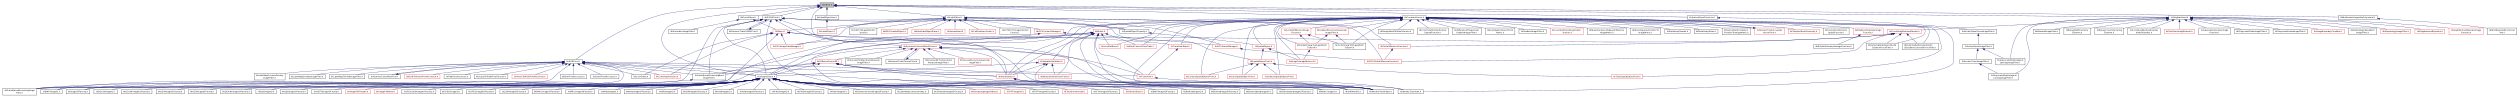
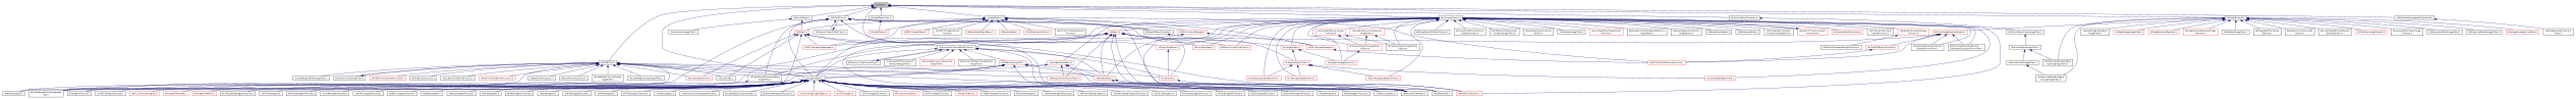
  digraph {
    fontname="Liberation Sans"
    node [color=black fillcolor=white fontname="Liberation Sans" fontsize=10 shape=record style=filled]
    edge [color=midnightblue dir=back fontname="Liberation Sans" fontsize=10 labelfontname=Helvetica labelfontsize=10 style=solid]
    n1 [fillcolor=grey75 fontcolor=black height=0.2 label="itkIndent.h" width=0.4]
    n2 [height=0.2 label="itkAnchorOpenCloseLine.h" width=0.4]
    n3 [height=0.2 label="itkCovariantVector.h" width=0.4]
    n4 [height=0.2 label="itkImageIOBase.h" width=0.4]
-   n5 [color=red height=0.2 label="itkSymmetricSecondRankTensor.h" width=0.4]
+   n5 [height=0.2 label="itkSymmetricSecondRankTensor.h" width=0.4]
    n6 [height=0.2 label="itkEventObject.h" width=0.4]
    n7 [height=0.2 label="itkLabelObjectLine.h" width=0.4]
    n8 [height=0.2 label="itkLightObject.h" width=0.4]
    n9 [height=0.2 label="itkMultivariateLegendrePolynomial.h" width=0.4]
    n10 [height=0.2 label="itkNeighborhood.h" width=0.4]
    n11 [height=0.2 label="itkRGBAPixel.h" width=0.4]
    n12 [height=0.2 label="itkRGBPixel.h" width=0.4]
    n13 [height=0.2 label="itkAnchorOpenCloseImageFilter.h" width=0.4]
    n14 [color=red height=0.2 label="itkBSplineInterpolateImage\lFunction.h" width=0.4]
    n15 [height=0.2 label="itkBinaryMask3DMeshSource.h" width=0.4]
    n16 [color=red height=0.2 label="itkCentralDifferenceImage\lFunction.h" width=0.4]
    n17 [color=red height=0.2 label="itkDefaultImageToImageMetric\lTraitsv4.h" width=0.4]
    n18 [color=red height=0.2 label="itkImageToImageMetricv4.h" width=0.4]
    n19 [height=0.2 label="itkVectorImageToImageMetric\lTraitsv4.h" width=0.4]
    n20 [height=0.2 label="itkConicShellInteriorExterior\lSpatialFunction.h" width=0.4]
    n21 [color=red height=0.2 label="itkContourSpatialObjectPoint.h" width=0.4]
    n22 [height=0.2 label="itkDeformableSimplexMesh3\lDBalloonForceFilter.h" width=0.4]
    n23 [height=0.2 label="itkDeformableSimplexMesh3\lDGradientConstraintForceFilter.h" width=0.4]
    n24 [height=0.2 label="itkDifferenceOfGaussians\lGradientImageFilter.h" width=0.4]
    n25 [height=0.2 label="itkEuclideanDistancePoint\lMetric.h" width=0.4]
    n26 [height=0.2 label="itkGradientImageFilter.h" width=0.4]
    n27 [color=red height=0.2 label="itkGradientRecursiveGaussian\lImageFilter.h" width=0.4]
-   n28 [height=0.2 label="itkIdentityTransform.h" width=0.4]
+   n28 [color=red height=0.2 label="itkIdentityTransform.h" width=0.4]
    n29 [color=red height=0.2 label="itkLevelSetBase.h" width=0.4]
    n30 [color=red height=0.2 label="itkLevelSetMotionRegistration\lFunction.h" width=0.4]
    n31 [color=red height=0.2 label="itkLineSpatialObjectPoint.h" width=0.4]
    n32 [color=red height=0.2 label="itkMatrix.h" width=0.4]
    n33 [color=red height=0.2 label="itkMeshConvertPixelTraits.h" width=0.4]
    n34 [color=red height=0.2 label="itkMeshIOBase.h" width=0.4]
    n35 [height=0.2 label="itkMeshIOTestHelper.h" width=0.4]
    n36 [height=0.2 label="itkMeanReciprocalSquareDifference\lImageMetric.h" width=0.4]
    n37 [height=0.2 label="itkMeanSquaresPointSetTo\lImageMetric.h" width=0.4]
    n38 [height=0.2 label="itkMetaArrayReader.h" width=0.4]
    n39 [height=0.2 label="itkMetaArrayWriter.h" width=0.4]
    n40 [height=0.2 label="itkNormalizedCorrelation\lPointSetToImageMetric.h" width=0.4]
    n41 [color=red height=0.2 label="itkNumericTraitsCovariant\lVectorPixel.h" width=0.4]
    n42 [color=red height=0.2 label="itkSimplexMeshGeometry.h" width=0.4]
    n43 [color=red height=0.2 label="itkSpatialObject.h" width=0.4]
    n44 [color=red height=0.2 label="itkSurfaceSpatialObjectPoint.h" width=0.4]
    n45 [color=red height=0.2 label="itkTubeSpatialObjectPoint.h" width=0.4]
    n46 [height=0.2 label="itkTorusInteriorExterior\lSpatialFunction.h" width=0.4]
    n47 [color=red height=0.2 label="itkTransformBase.h" width=0.4]
    n48 [color=red height=0.2 label="itkVariableSizeMatrix.h" width=0.4]
    n49 [height=0.2 label="itkBMPImageIO.h" width=0.4]
    n50 [height=0.2 label="itkBMPImageIOFactory.h" width=0.4]
    n51 [height=0.2 label="itkBioRadImageIO.h" width=0.4]
    n52 [height=0.2 label="itkBioRadImageIOFactory.h" width=0.4]
    n53 [height=0.2 label="itkBruker2dseqImageIO.h" width=0.4]
    n54 [height=0.2 label="itkBruker2dseqImageIOFactory.h" width=0.4]
    n55 [height=0.2 label="itkGDCMImageIO.h" width=0.4]
    n56 [height=0.2 label="itkGDCMImageIOFactory.h" width=0.4]
    n57 [height=0.2 label="itkGE4ImageIOFactory.h" width=0.4]
    n58 [height=0.2 label="itkGE5ImageIOFactory.h" width=0.4]
    n59 [height=0.2 label="itkGEAdwImageIOFactory.h" width=0.4]
    n60 [height=0.2 label="itkGiplImageIO.h" width=0.4]
    n61 [height=0.2 label="itkGiplImageIOFactory.h" width=0.4]
    n62 [height=0.2 label="itkHDF5ImageIOFactory.h" width=0.4]
+   n63 [color=red height=0.2 label="itkIPLCommonImageIO.h" width=0.4]
    n64 [color=red height=0.2 label="itkImageFileReader.h" width=0.4]
    n65 [color=red height=0.2 label="itkImageFileWriter.h" width=0.4]
    n66 [height=0.2 label="itkImageIOFactory.h" width=0.4]
    n67 [height=0.2 label="itkJPEG2000ImageIOFactory.h" width=0.4]
    n68 [height=0.2 label="itkJPEGImageIO.h" width=0.4]
    n69 [height=0.2 label="itkJPEGImageIOFactory.h" width=0.4]
    n70 [height=0.2 label="itkLSMImageIOFactory.h" width=0.4]
    n71 [height=0.2 label="itkMINCImageIO.h" width=0.4]
    n72 [height=0.2 label="itkMINCImageIOFactory.h" width=0.4]
    n73 [height=0.2 label="itkMRCImageIOFactory.h" width=0.4]
    n74 [height=0.2 label="itkMetaImageIO.h" width=0.4]
    n75 [height=0.2 label="itkMetaImageIOFactory.h" width=0.4]
    n76 [height=0.2 label="itkNiftiImageIO.h" width=0.4]
    n77 [height=0.2 label="itkNiftiImageIOFactory.h" width=0.4]
    n78 [height=0.2 label="itkNrrdImageIO.h" width=0.4]
    n79 [height=0.2 label="itkNrrdImageIOFactory.h" width=0.4]
    n80 [height=0.2 label="itkPNGImageIO.h" width=0.4]
    n81 [height=0.2 label="itkPNGImageIOFactory.h" width=0.4]
    n82 [height=0.2 label="itkRawImageIO.h" width=0.4]
    n83 [height=0.2 label="itkSiemensVisionImageIOFactory.h" width=0.4]
    n84 [height=0.2 label="itkLabelMapContourOverlay.h" width=0.4]
    n85 [height=0.2 label="itkStimulateImageIOFactory.h" width=0.4]
    n86 [color=red height=0.2 label="itkStreamingImageIOBase.h" width=0.4]
    n87 [color=red height=0.2 label="itkTIFFImageIO.h" width=0.4]
    n88 [height=0.2 label="itkTIFFImageIOFactory.h" width=0.4]
    n89 [color=red height=0.2 label="itkTestDriverInclude.h" width=0.4]
    n90 [height=0.2 label="itkVTKImageIOFactory.h" width=0.4]
    n91 [color=red height=0.2 label="itkVideoIOBase.h" width=0.4]
    n92 [color=red height=0.2 label="itkTransform.h" width=0.4]
    n93 [color=red height=0.2 label="itkDiffusionTensor3D.h" width=0.4]
    n94 [height=0.2 label="itkHessian3DToVesselness\lMeasureImageFilter.h" width=0.4]
    n95 [color=red height=0.2 label="itkHessianRecursiveGaussian\lImageFilter.h" width=0.4]
    n96 [height=0.2 label="itkHessianToObjectnessMeasure\lImageFilter.h" width=0.4]
    n97 [height=0.2 label="itkNumericTraitsTensorPixel.h" width=0.4]
    n98 [height=0.2 label="itkNormalizeImageFilter.h" width=0.4]
    n99 [color=red height=0.2 label="itkObject.h" width=0.4]
    n100 [color=red height=0.2 label="itkLabelObject.h" width=0.4]
    n101 [color=red height=0.2 label="itkGPUImageDataManager.h" width=0.4]
    n102 [color=red height=0.2 label="itkCellInterfaceVisitor.h" width=0.4]
    n103 [height=0.2 label="itkFFTWFFTImageFilterInit\lFactory.h" width=0.4]
    n104 [color=red height=0.2 label="itkFiniteDifferenceFunction.h" width=0.4]
    n105 [color=red height=0.2 label="itkGPUFiniteDifferenceFunction.h" width=0.4]
    n106 [color=red height=0.2 label="itkGPUContextManager.h" width=0.4]
    n107 [color=red height=0.2 label="itkGPUKernelManager.h" width=0.4]
    n108 [color=red height=0.2 label="itkMRCHeaderObject.h" width=0.4]
    n109 [color=red height=0.2 label="itkMetaDataObjectBase.h" width=0.4]
    n110 [color=red height=0.2 label="itkNarrowBand.h" width=0.4]
    n111 [height=0.2 label="itkSpatialObjectProperty.h" width=0.4]
    n112 [height=0.2 label="itkVnlFFTImageFilterInit\lFactory.h" width=0.4]
    n113 [height=0.2 label="itkMRIBiasFieldCorrection\lFilter.h" width=0.4]
    n114 [height=0.2 label="itkGrayscaleMorphological\lClosingImageFilter.h" width=0.4]
    n115 [height=0.2 label="itkGrayscaleMorphological\lOpeningImageFilter.h" width=0.4]
    n116 [height=0.2 label="itkBilateralImageFilter.h" width=0.4]
    n117 [height=0.2 label="itkBinaryBallStructuring\lElement.h" width=0.4]
    n118 [height=0.2 label="itkBinaryCrossStructuring\lElement.h" width=0.4]
    n119 [color=red height=0.2 label="itkConstNeighborhoodIterator.h" width=0.4]
    n120 [height=0.2 label="itkConstNeighborhoodIterator\lWithOnlyIndex.h" width=0.4]
    n121 [color=red height=0.2 label="itkFlatStructuringElement.h" width=0.4]
    n122 [height=0.2 label="itkGaussianDerivativeImage\lFunction.h" width=0.4]
    n123 [height=0.2 label="itkGrayscaleDilateImageFilter.h" width=0.4]
    n124 [height=0.2 label="itkGrayscaleErodeImageFilter.h" width=0.4]
    n125 [color=red height=0.2 label="itkImageBoundaryCondition.h" width=0.4]
    n126 [height=0.2 label="itkMorphologicalGradient\lImageFilter.h" width=0.4]
    n127 [color=red height=0.2 label="itkMorphologyImageFilter.h" width=0.4]
    n128 [color=red height=0.2 label="itkNeighborhoodOperator.h" width=0.4]
    n129 [color=red height=0.2 label="itkNeighborhoodOperatorImage\lFunction.h" width=0.4]
    n130 [height=0.2 label="itkGiftiMeshIO.h" width=0.4]
    n131 [height=0.2 label="itkPatchBasedDenoisingImage\lFilter.h" width=0.4]
    n132 [height=0.2 label="itkPatchBasedDenoisingBase\lImageFilter.h" width=0.4]
    n133 [color=red height=0.2 label="itkSpatialObjectPoint.h" width=0.4]
    n134 [height=0.2 label="itkNumericTraitsRGBAPixel.h" width=0.4]
    n135 [color=red height=0.2 label="itkMeasurementVectorTraits.h" width=0.4]
    n136 [height=0.2 label="itkColorTable.h" width=0.4]
    n137 [color=red height=0.2 label="itkColormapFunction.h" width=0.4]
    n138 [height=0.2 label="itkBluePixelAccessor.h" width=0.4]
    n139 [height=0.2 label="itkGreenPixelAccessor.h" width=0.4]
    n140 [height=0.2 label="itkLabelMapContourOverlay\lImageFilter.h" width=0.4]
    n141 [height=0.2 label="itkLabelMapOverlayImageFilter.h" width=0.4]
    n142 [height=0.2 label="itkLabelMapToRGBImageFilter.h" width=0.4]
    n143 [height=0.2 label="itkNumericTraitsRGBPixel.h" width=0.4]
    n144 [color=red height=0.2 label="itkRGBToVectorPixelAccessor.h" width=0.4]
    n145 [height=0.2 label="itkRedPixelAccessor.h" width=0.4]
    n146 [height=0.2 label="itkScalarToRGBPixelFunctor.h" width=0.4]
    n147 [color=red height=0.2 label="itkVectorToRGBPixelAccessor.h" width=0.4]
    n148 [height=0.2 label="itkAnchorOpenImageFilter.h" width=0.4]
    n149 [height=0.2 label="itkAnchorCloseImageFilter.h" width=0.4]
    n150 [height=0.2 label="itkBSplineResampleImageFunction.h" width=0.4]
    n1 -> n2
    n1 -> n3
    n1 -> n4
    n1 -> n5
    n1 -> n6
    n1 -> n7
    n1 -> n8
    n1 -> n9
    n1 -> n10
    n1 -> n11
    n1 -> n12
    n2 -> n13
    n3 -> n4
    n3 -> n14
    n3 -> n15
    n3 -> n16
    n3 -> n17
    n3 -> n18
    n3 -> n19
    n3 -> n20
    n3 -> n21
    n3 -> n22
    n3 -> n23
    n3 -> n24
    n3 -> n25
    n3 -> n26
    n3 -> n27
    n3 -> n28
    n3 -> n29
    n3 -> n30
    n3 -> n31
    n3 -> n32
    n3 -> n33
    n3 -> n34
    n3 -> n35
    n3 -> n36
    n3 -> n37
    n3 -> n38
    n3 -> n39
    n3 -> n40
    n3 -> n41
    n3 -> n42
    n3 -> n43
    n3 -> n44
    n3 -> n45
    n3 -> n46
    n3 -> n47
    n3 -> n48
    n4 -> n49
    n4 -> n50
    n4 -> n51
    n4 -> n52
    n4 -> n53
    n4 -> n54
    n4 -> n55
    n4 -> n56
    n4 -> n57
    n4 -> n58
    n4 -> n59
    n4 -> n60
    n4 -> n61
    n4 -> n62
+   n4 -> n63
    n4 -> n64
    n4 -> n65
    n4 -> n66
    n4 -> n67
    n4 -> n68
    n4 -> n69
    n4 -> n70
    n4 -> n71
    n4 -> n72
    n4 -> n73
    n4 -> n74
    n4 -> n75
    n4 -> n76
    n4 -> n77
    n4 -> n78
    n4 -> n79
    n4 -> n80
    n4 -> n81
    n4 -> n82
    n4 -> n83
    n4 -> n84
    n4 -> n85
    n4 -> n86
    n4 -> n87
    n4 -> n88
    n4 -> n89
    n4 -> n90
    n4 -> n91
    n5 -> n4
    n5 -> n34
    n5 -> n35
    n5 -> n92
    n5 -> n93
    n5 -> n94
    n5 -> n95
    n5 -> n96
    n5 -> n97
    n6 -> n98
    n6 -> n99
    n7 -> n100
    n8 -> n99
    n8 -> n100
    n8 -> n101
    n8 -> n102
    n8 -> n103
-   n8 -> n104
    n8 -> n105
    n8 -> n106
    n8 -> n107
    n8 -> n108
    n8 -> n109
    n8 -> n110
    n8 -> n111
    n8 -> n112
    n9 -> n113
    n10 -> n114
    n10 -> n115
    n10 -> n116
    n10 -> n117
    n10 -> n118
    n10 -> n119
    n10 -> n120
    n10 -> n121
    n10 -> n122
    n10 -> n123
    n10 -> n124
    n10 -> n125
    n10 -> n126
    n10 -> n127
    n10 -> n128
    n10 -> n129
    n11 -> n4
-   n11 -> n34
    n11 -> n35
    n11 -> n111
    n11 -> n130
    n11 -> n131
    n11 -> n132
    n11 -> n133
    n11 -> n134
    n12 -> n4
    n12 -> n34
    n12 -> n35
    n12 -> n49
    n12 -> n131
    n12 -> n132
    n12 -> n135
    n12 -> n136
    n12 -> n137
    n12 -> n138
    n12 -> n139
    n12 -> n140
    n12 -> n141
    n12 -> n142
    n12 -> n143
    n12 -> n144
    n12 -> n145
    n12 -> n146
    n12 -> n147
    n13 -> n148
    n14 -> n150
    n16 -> n17
    n16 -> n19
    n17 -> n18
    n27 -> n17
    n27 -> n19
    n32 -> n5
    n32 -> n29
    n32 -> n33
    n32 -> n34
    n32 -> n35
    n32 -> n71
    n32 -> n92
    n32 -> n130
    n32 -> n131
    n32 -> n135
    n34 -> n35
    n34 -> n130
    n41 -> n3
    n43 -> n18
    n43 -> n133
    n47 -> n92
    n48 -> n4
    n48 -> n34
    n48 -> n35
    n48 -> n135
    n92 -> n28
    n93 -> n4
    n93 -> n34
    n93 -> n35
    n93 -> n92
    n93 -> n131
    n93 -> n132
    n97 -> n5
    n99 -> n28
    n99 -> n47
    n99 -> n66
    n99 -> n101
    n99 -> n136
    n99 -> n137
    n104 -> n105
    n106 -> n101
    n106 -> n107
    n107 -> n105
    n111 -> n43
    n119 -> n22
    n119 -> n23
    n119 -> n104
    n119 -> n105
    n119 -> n132
    n132 -> n131
    n133 -> n21
    n133 -> n31
    n133 -> n44
    n133 -> n45
    n134 -> n11
    n143 -> n12
    n148 -> n115
    n148 -> n149
    n149 -> n114
  }
